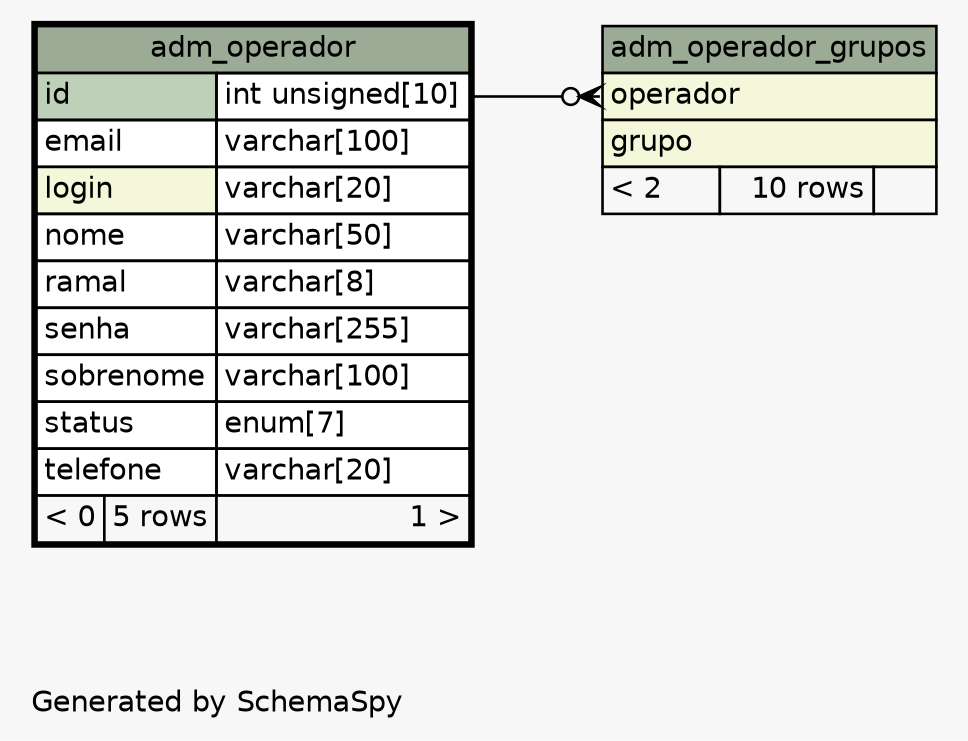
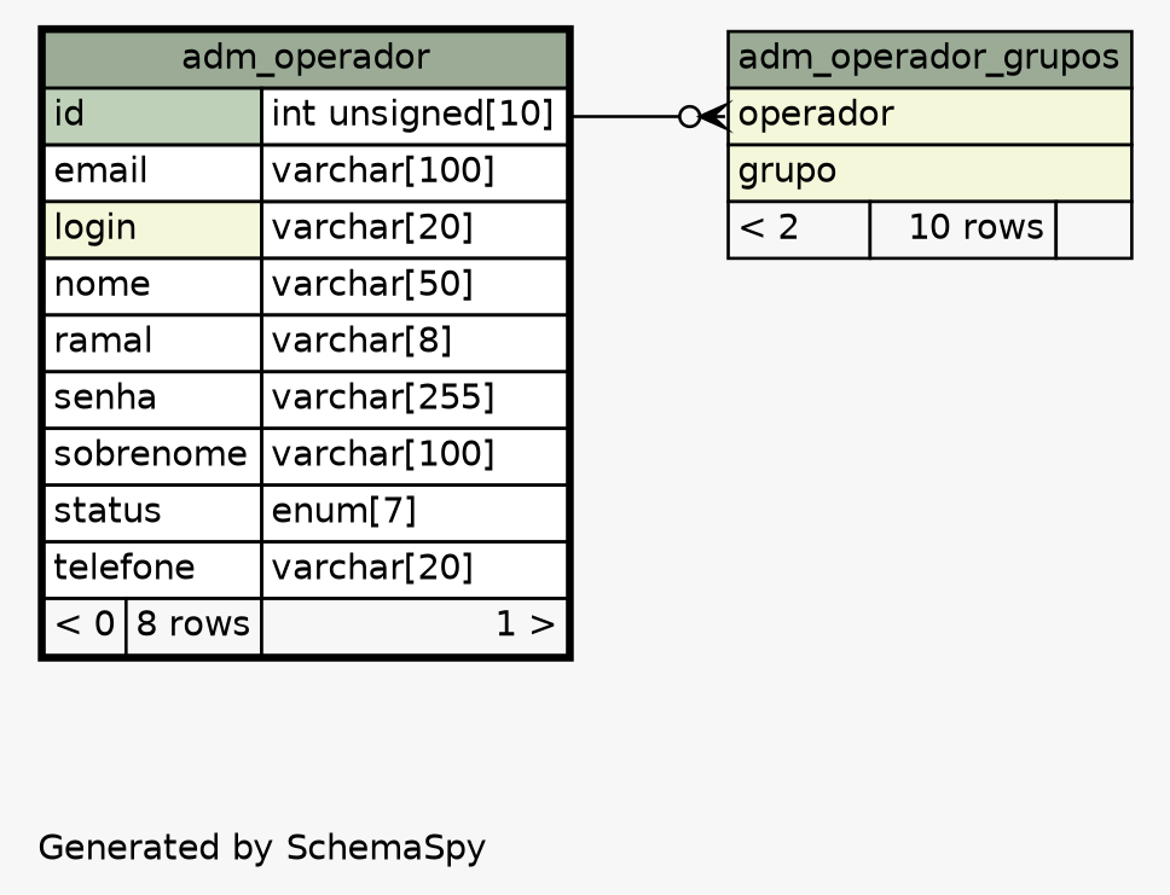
  digraph {
    bgcolor="#f7f7f7"
    fontname=Helvetica
    fontsize=11
    label="\nGenerated by SchemaSpy"
    labeljust=l
    nodesep=0.18
    rankdir=RL
    ranksep=0.46
    node [fontname=Helvetica fontsize=11 shape=plaintext]
    n1 [label=<     <TABLE BORDER="0" CELLBORDER="1" CELLSPACING="0" BGCOLOR="#ffffff">       <TR><TD COLSPAN="3" BGCOLOR="#9bab96" ALIGN="CENTER">adm_operador_grupos</TD></TR>       <TR><TD PORT="operador" COLSPAN="3" BGCOLOR="#f4f7da" ALIGN="LEFT">operador</TD></TR>       <TR><TD PORT="grupo" COLSPAN="3" BGCOLOR="#f4f7da" ALIGN="LEFT">grupo</TD></TR>       <TR><TD ALIGN="LEFT" BGCOLOR="#f7f7f7">&lt; 2</TD><TD ALIGN="RIGHT" BGCOLOR="#f7f7f7">10 rows</TD><TD ALIGN="RIGHT" BGCOLOR="#f7f7f7">  </TD></TR>     </TABLE>>]
-   n2 [label=<     <TABLE BORDER="2" CELLBORDER="1" CELLSPACING="0" BGCOLOR="#ffffff">       <TR><TD COLSPAN="3" BGCOLOR="#9bab96" ALIGN="CENTER">adm_operador</TD></TR>       <TR><TD PORT="id" COLSPAN="2" BGCOLOR="#bed1b8" ALIGN="LEFT">id</TD><TD PORT="id.type" ALIGN="LEFT">int unsigned[10]</TD></TR>       <TR><TD PORT="email" COLSPAN="2" ALIGN="LEFT">email</TD><TD PORT="email.type" ALIGN="LEFT">varchar[100]</TD></TR>       <TR><TD PORT="login" COLSPAN="2" BGCOLOR="#f4f7da" ALIGN="LEFT">login</TD><TD PORT="login.type" ALIGN="LEFT">varchar[20]</TD></TR>       <TR><TD PORT="nome" COLSPAN="2" ALIGN="LEFT">nome</TD><TD PORT="nome.type" ALIGN="LEFT">varchar[50]</TD></TR>       <TR><TD PORT="ramal" COLSPAN="2" ALIGN="LEFT">ramal</TD><TD PORT="ramal.type" ALIGN="LEFT">varchar[8]</TD></TR>       <TR><TD PORT="senha" COLSPAN="2" ALIGN="LEFT">senha</TD><TD PORT="senha.type" ALIGN="LEFT">varchar[255]</TD></TR>       <TR><TD PORT="sobrenome" COLSPAN="2" ALIGN="LEFT">sobrenome</TD><TD PORT="sobrenome.type" ALIGN="LEFT">varchar[100]</TD></TR>       <TR><TD PORT="status" COLSPAN="2" ALIGN="LEFT">status</TD><TD PORT="status.type" ALIGN="LEFT">enum[7]</TD></TR>       <TR><TD PORT="telefone" COLSPAN="2" ALIGN="LEFT">telefone</TD><TD PORT="telefone.type" ALIGN="LEFT">varchar[20]</TD></TR>       <TR><TD ALIGN="LEFT" BGCOLOR="#f7f7f7">&lt; 0</TD><TD ALIGN="RIGHT" BGCOLOR="#f7f7f7">5 rows</TD><TD ALIGN="RIGHT" BGCOLOR="#f7f7f7">1 &gt;</TD></TR>     </TABLE>>]
+   n2 [label=<     <TABLE BORDER="2" CELLBORDER="1" CELLSPACING="0" BGCOLOR="#ffffff">       <TR><TD COLSPAN="3" BGCOLOR="#9bab96" ALIGN="CENTER">adm_operador</TD></TR>       <TR><TD PORT="id" COLSPAN="2" BGCOLOR="#bed1b8" ALIGN="LEFT">id</TD><TD PORT="id.type" ALIGN="LEFT">int unsigned[10]</TD></TR>       <TR><TD PORT="email" COLSPAN="2" ALIGN="LEFT">email</TD><TD PORT="email.type" ALIGN="LEFT">varchar[100]</TD></TR>       <TR><TD PORT="login" COLSPAN="2" BGCOLOR="#f4f7da" ALIGN="LEFT">login</TD><TD PORT="login.type" ALIGN="LEFT">varchar[20]</TD></TR>       <TR><TD PORT="nome" COLSPAN="2" ALIGN="LEFT">nome</TD><TD PORT="nome.type" ALIGN="LEFT">varchar[50]</TD></TR>       <TR><TD PORT="ramal" COLSPAN="2" ALIGN="LEFT">ramal</TD><TD PORT="ramal.type" ALIGN="LEFT">varchar[8]</TD></TR>       <TR><TD PORT="senha" COLSPAN="2" ALIGN="LEFT">senha</TD><TD PORT="senha.type" ALIGN="LEFT">varchar[255]</TD></TR>       <TR><TD PORT="sobrenome" COLSPAN="2" ALIGN="LEFT">sobrenome</TD><TD PORT="sobrenome.type" ALIGN="LEFT">varchar[100]</TD></TR>       <TR><TD PORT="status" COLSPAN="2" ALIGN="LEFT">status</TD><TD PORT="status.type" ALIGN="LEFT">enum[7]</TD></TR>       <TR><TD PORT="telefone" COLSPAN="2" ALIGN="LEFT">telefone</TD><TD PORT="telefone.type" ALIGN="LEFT">varchar[20]</TD></TR>       <TR><TD ALIGN="LEFT" BGCOLOR="#f7f7f7">&lt; 0</TD><TD ALIGN="RIGHT" BGCOLOR="#f7f7f7">8 rows</TD><TD ALIGN="RIGHT" BGCOLOR="#f7f7f7">1 &gt;</TD></TR>     </TABLE>>]
    n1 -> n2 [arrowhead=none arrowsize=0.8 arrowtail=crowodot dir=back headport="id.type:e" tailport="operador:w"]
  }
